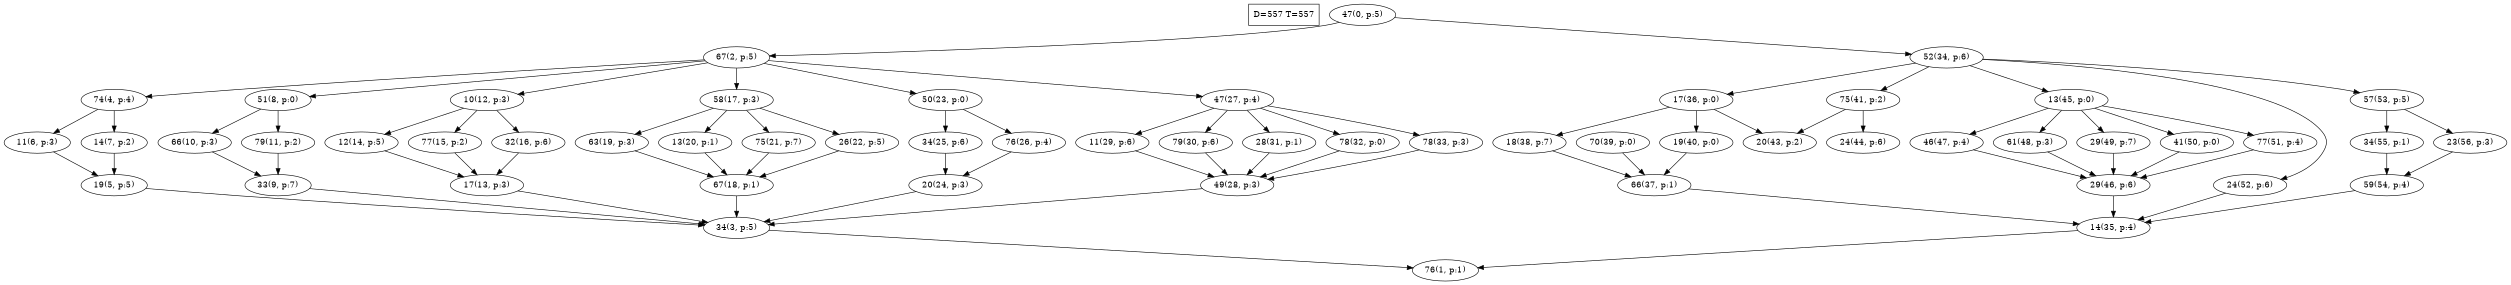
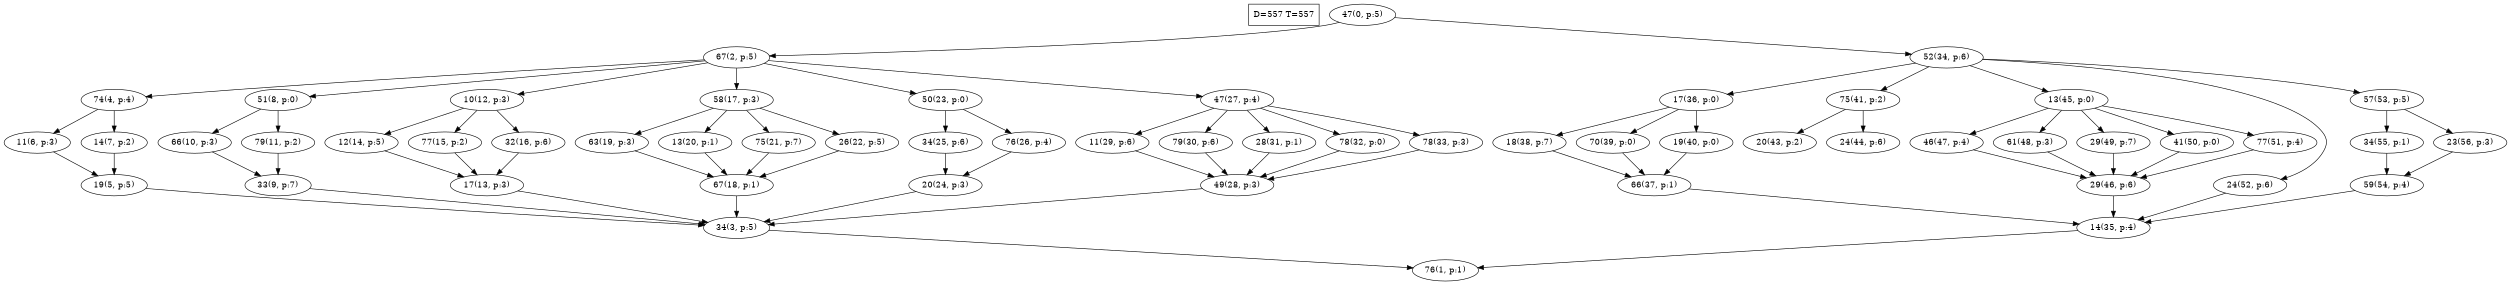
  digraph {
    n1 [label="D=557 T=557" shape=box]
    n2 [label="47(0, p:5)"]
    n3 [label="67(2, p:5)"]
    n4 [label="52(34, p:6)"]
    n5 [label="74(4, p:4)"]
    n6 [label="51(8, p:0)"]
    n7 [label="10(12, p:3)"]
    n8 [label="58(17, p:3)"]
    n9 [label="50(23, p:0)"]
    n10 [label="47(27, p:4)"]
    n11 [label="17(36, p:0)"]
    n12 [label="75(41, p:2)"]
    n13 [label="13(45, p:0)"]
    n14 [label="24(52, p:6)"]
    n15 [label="57(53, p:5)"]
    n16 [label="76(1, p:1)"]
    n17 [label="11(6, p:3)"]
    n18 [label="14(7, p:2)"]
    n19 [label="66(10, p:3)"]
    n20 [label="79(11, p:2)"]
    n21 [label="12(14, p:5)"]
    n22 [label="77(15, p:2)"]
    n23 [label="32(16, p:6)"]
    n24 [label="63(19, p:3)"]
    n25 [label="13(20, p:1)"]
    n26 [label="75(21, p:7)"]
    n27 [label="26(22, p:5)"]
    n28 [label="34(25, p:6)"]
    n29 [label="76(26, p:4)"]
    n30 [label="11(29, p:6)"]
    n31 [label="79(30, p:6)"]
    n32 [label="28(31, p:1)"]
    n33 [label="78(32, p:0)"]
    n34 [label="78(33, p:3)"]
    n35 [label="34(3, p:5)"]
    n36 [label="19(5, p:5)"]
    n37 [label="33(9, p:7)"]
    n38 [label="17(13, p:3)"]
    n39 [label="67(18, p:1)"]
    n40 [label="20(24, p:3)"]
    n41 [label="49(28, p:3)"]
    n42 [label="18(38, p:7)"]
    n43 [label="70(39, p:0)"]
    n44 [label="19(40, p:0)"]
    n45 [label="20(43, p:2)"]
    n46 [label="24(44, p:6)"]
    n47 [label="46(47, p:4)"]
    n48 [label="61(48, p:3)"]
    n49 [label="29(49, p:7)"]
    n50 [label="41(50, p:0)"]
    n51 [label="77(51, p:4)"]
    n52 [label="14(35, p:4)"]
    n53 [label="34(55, p:1)"]
    n54 [label="23(56, p:3)"]
    n55 [label="66(37, p:1)"]
    n56 [label="29(46, p:6)"]
    n57 [label="59(54, p:4)"]
    n2 -> n3
    n2 -> n4
    n3 -> n5
    n3 -> n6
    n3 -> n7
    n3 -> n8
    n3 -> n9
    n3 -> n10
    n4 -> n11
    n4 -> n12
    n4 -> n13
    n4 -> n14
    n4 -> n15
    n5 -> n17
    n5 -> n18
    n6 -> n19
    n6 -> n20
    n7 -> n21
    n7 -> n22
    n7 -> n23
    n8 -> n24
    n8 -> n25
    n8 -> n26
    n8 -> n27
    n9 -> n28
    n9 -> n29
    n10 -> n30
    n10 -> n31
    n10 -> n32
    n10 -> n33
    n10 -> n34
    n11 -> n42
-   n11 -> n45
+   n11 -> n43
    n11 -> n44
    n12 -> n45
    n12 -> n46
    n13 -> n47
    n13 -> n48
    n13 -> n49
    n13 -> n50
    n13 -> n51
    n14 -> n52
    n15 -> n53
    n15 -> n54
    n17 -> n36
    n18 -> n36
    n19 -> n37
    n20 -> n37
    n21 -> n38
    n22 -> n38
    n23 -> n38
    n24 -> n39
    n25 -> n39
    n26 -> n39
    n27 -> n39
    n28 -> n40
    n29 -> n40
    n30 -> n41
    n31 -> n41
    n32 -> n41
    n33 -> n41
    n34 -> n41
    n35 -> n16
    n36 -> n35
    n37 -> n35
    n38 -> n35
    n39 -> n35
    n40 -> n35
    n41 -> n35
    n42 -> n55
    n43 -> n55
    n44 -> n55
    n47 -> n56
    n48 -> n56
    n49 -> n56
    n50 -> n56
    n51 -> n56
    n52 -> n16
    n53 -> n57
    n54 -> n57
    n55 -> n52
    n56 -> n52
    n57 -> n52
  }
